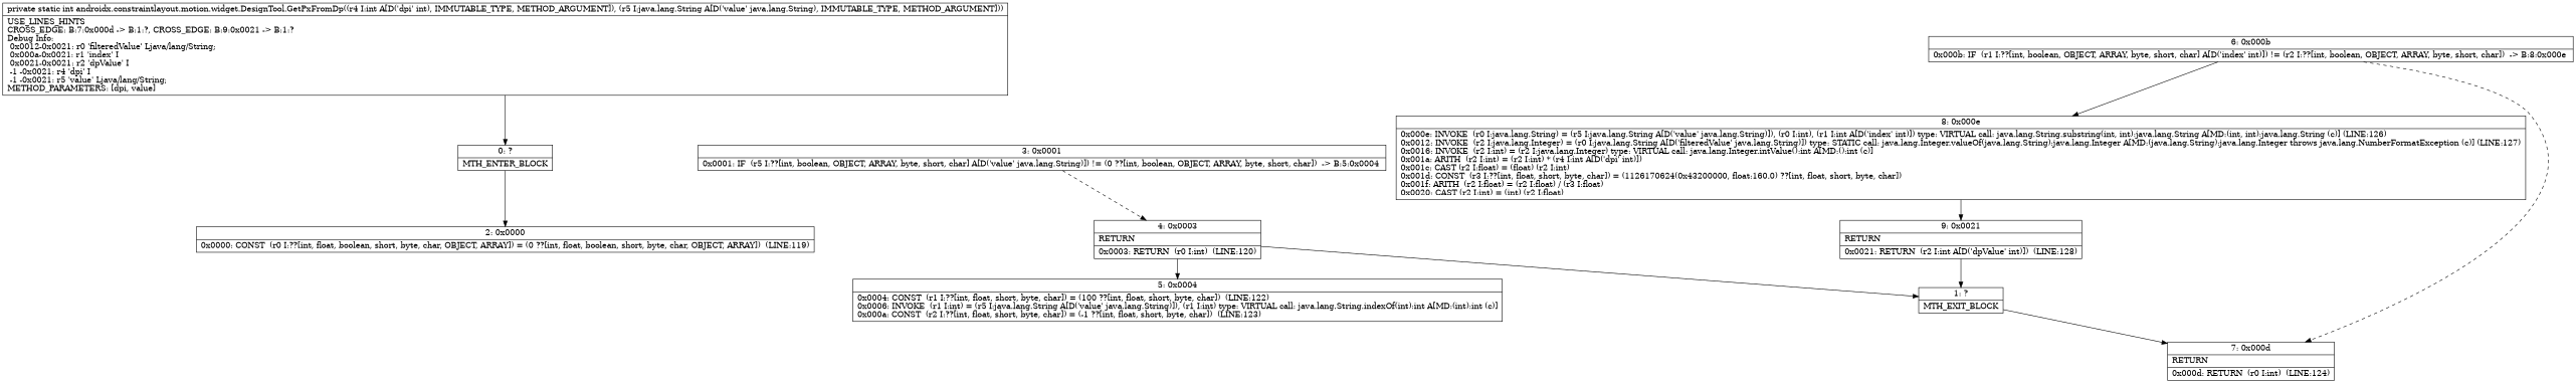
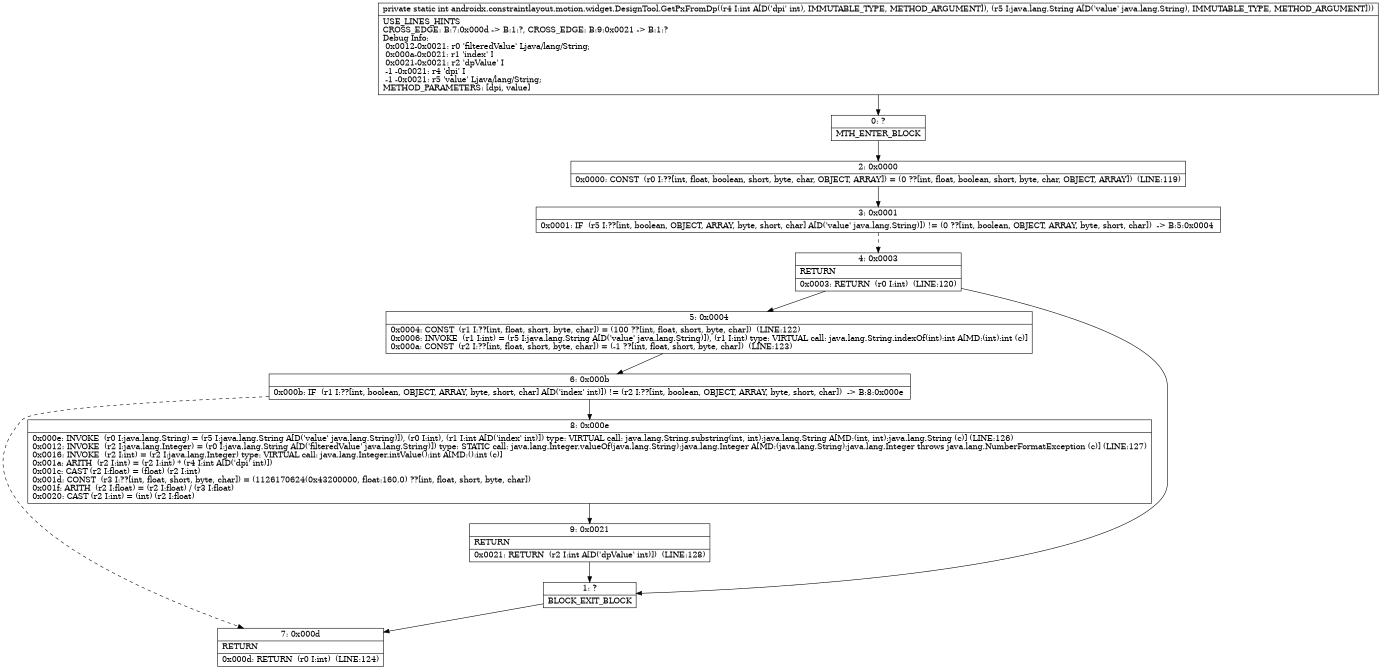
  digraph {
    node [shape=record]
    n1 [label="{0\:\ ?|MTH_ENTER_BLOCK\l}"]
    n2 [label="{2\:\ 0x0000|0x0000: CONST  (r0 I:??[int, float, boolean, short, byte, char, OBJECT, ARRAY]) = (0 ??[int, float, boolean, short, byte, char, OBJECT, ARRAY])  (LINE:119)\l}"]
    n3 [label="{3\:\ 0x0001|0x0001: IF  (r5 I:??[int, boolean, OBJECT, ARRAY, byte, short, char] A[D('value' java.lang.String)]) != (0 ??[int, boolean, OBJECT, ARRAY, byte, short, char])  \-\> B:5:0x0004 \l}"]
    n4 [label="{4\:\ 0x0003|RETURN\l|0x0003: RETURN  (r0 I:int)  (LINE:120)\l}"]
    n5 [label="{5\:\ 0x0004|0x0004: CONST  (r1 I:??[int, float, short, byte, char]) = (100 ??[int, float, short, byte, char])  (LINE:122)\l0x0006: INVOKE  (r1 I:int) = (r5 I:java.lang.String A[D('value' java.lang.String)]), (r1 I:int) type: VIRTUAL call: java.lang.String.indexOf(int):int A[MD:(int):int (c)]\l0x000a: CONST  (r2 I:??[int, float, short, byte, char]) = (\-1 ??[int, float, short, byte, char])  (LINE:123)\l}"]
-   n6 [label="{1\:\ ?|MTH_EXIT_BLOCK\l}"]
+   n6 [label="{1\:\ ?|BLOCK_EXIT_BLOCK\l}"]
    n7 [label="{6\:\ 0x000b|0x000b: IF  (r1 I:??[int, boolean, OBJECT, ARRAY, byte, short, char] A[D('index' int)]) != (r2 I:??[int, boolean, OBJECT, ARRAY, byte, short, char])  \-\> B:8:0x000e \l}"]
    n8 [label="{7\:\ 0x000d|RETURN\l|0x000d: RETURN  (r0 I:int)  (LINE:124)\l}"]
    n9 [label="{8\:\ 0x000e|0x000e: INVOKE  (r0 I:java.lang.String) = (r5 I:java.lang.String A[D('value' java.lang.String)]), (r0 I:int), (r1 I:int A[D('index' int)]) type: VIRTUAL call: java.lang.String.substring(int, int):java.lang.String A[MD:(int, int):java.lang.String (c)] (LINE:126)\l0x0012: INVOKE  (r2 I:java.lang.Integer) = (r0 I:java.lang.String A[D('filteredValue' java.lang.String)]) type: STATIC call: java.lang.Integer.valueOf(java.lang.String):java.lang.Integer A[MD:(java.lang.String):java.lang.Integer throws java.lang.NumberFormatException (c)] (LINE:127)\l0x0016: INVOKE  (r2 I:int) = (r2 I:java.lang.Integer) type: VIRTUAL call: java.lang.Integer.intValue():int A[MD:():int (c)]\l0x001a: ARITH  (r2 I:int) = (r2 I:int) * (r4 I:int A[D('dpi' int)]) \l0x001c: CAST (r2 I:float) = (float) (r2 I:int) \l0x001d: CONST  (r3 I:??[int, float, short, byte, char]) = (1126170624(0x43200000, float:160.0) ??[int, float, short, byte, char]) \l0x001f: ARITH  (r2 I:float) = (r2 I:float) \/ (r3 I:float) \l0x0020: CAST (r2 I:int) = (int) (r2 I:float) \l}"]
    n10 [label="{9\:\ 0x0021|RETURN\l|0x0021: RETURN  (r2 I:int A[D('dpValue' int)])  (LINE:128)\l}"]
    n11 [label="{private static int androidx.constraintlayout.motion.widget.DesignTool.GetPxFromDp((r4 I:int A[D('dpi' int), IMMUTABLE_TYPE, METHOD_ARGUMENT]), (r5 I:java.lang.String A[D('value' java.lang.String), IMMUTABLE_TYPE, METHOD_ARGUMENT]))  | USE_LINES_HINTS\lCROSS_EDGE: B:7:0x000d \-\> B:1:?, CROSS_EDGE: B:9:0x0021 \-\> B:1:?\lDebug Info:\l  0x0012\-0x0021: r0 'filteredValue' Ljava\/lang\/String;\l  0x000a\-0x0021: r1 'index' I\l  0x0021\-0x0021: r2 'dpValue' I\l  \-1 \-0x0021: r4 'dpi' I\l  \-1 \-0x0021: r5 'value' Ljava\/lang\/String;\lMETHOD_PARAMETERS: [dpi, value]\l}"]
    n1 -> n2
+   n2 -> n3
    n3 -> n4 [style=dashed]
    n4 -> n5
    n4 -> n6
+   n5 -> n7
    n6 -> n8
    n7 -> n8 [style=dashed]
    n7 -> n9
    n9 -> n10
    n10 -> n6
    n11 -> n1
  }
